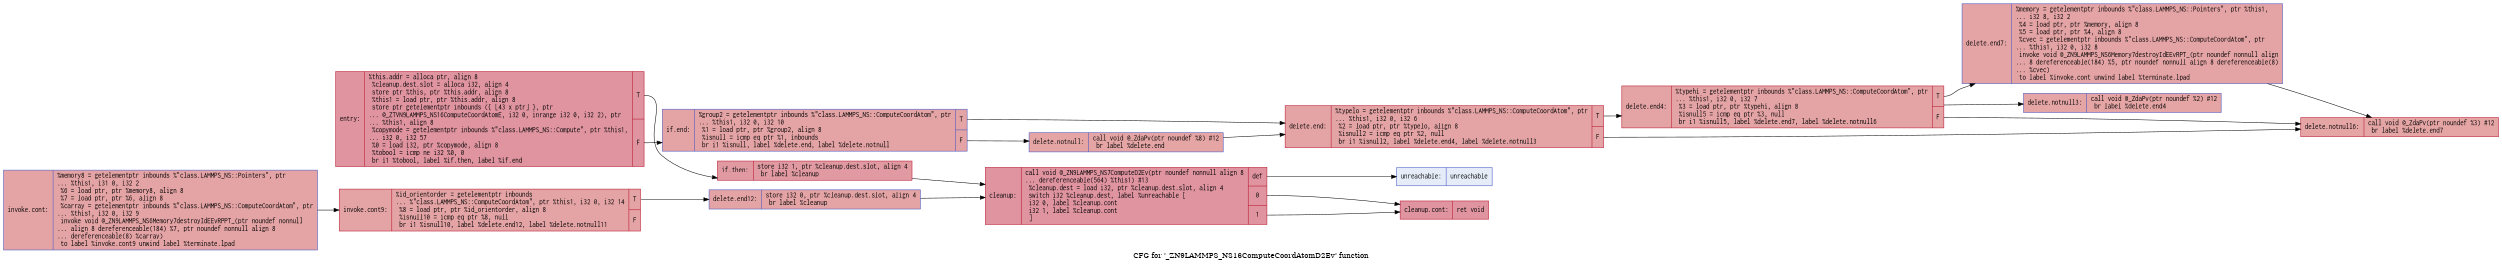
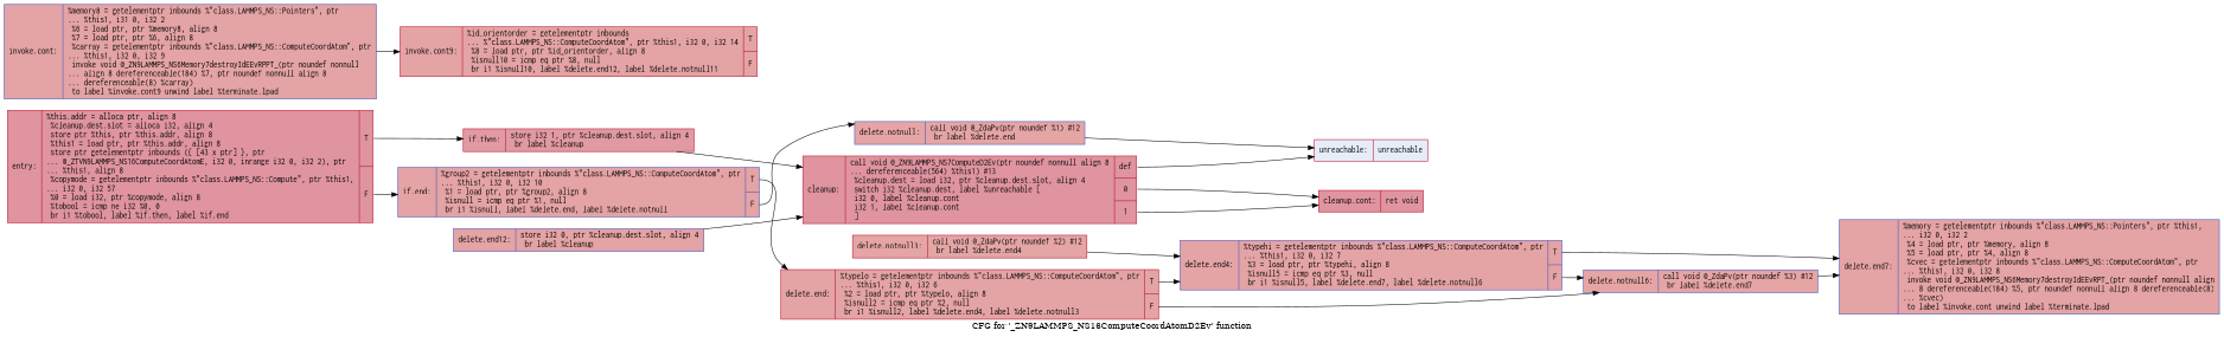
  digraph {
    label="CFG for '_ZN9LAMMPS_NS16ComputeCoordAtomD2Ev' function"
    rankdir=LR
    node [color="#3d50c3ff" fillcolor="#c32e3170" fontname=Courier shape=record style=filled]
    n1 [color="#b70d28ff" fillcolor="#b70d2870" label="{entry:\l|  %this.addr = alloca ptr, align 8\l  %cleanup.dest.slot = alloca i32, align 4\l  store ptr %this, ptr %this.addr, align 8\l  %this1 = load ptr, ptr %this.addr, align 8\l  store ptr getelementptr inbounds (\{ [43 x ptr] \}, ptr\l... @_ZTVN9LAMMPS_NS16ComputeCoordAtomE, i32 0, inrange i32 0, i32 2), ptr\l... %this1, align 8\l  %copymode = getelementptr inbounds %\"class.LAMMPS_NS::Compute\", ptr %this1,\l... i32 0, i32 57\l  %0 = load i32, ptr %copymode, align 8\l  %tobool = icmp ne i32 %0, 0\l  br i1 %tobool, label %if.then, label %if.end\l|{<s0>T|<s1>F}}"]
    n2 [color="#b70d28ff" fillcolor="#bb1b2c70" label="{if.then:\l|  store i32 1, ptr %cleanup.dest.slot, align 4\l  br label %cleanup\l}"]
-   n3 [label="{if.end:\l|  %group2 = getelementptr inbounds %\"class.LAMMPS_NS::ComputeCoordAtom\", ptr\l... %this1, i32 0, i32 10\l  %1 = load ptr, ptr %group2, align 8\l  %isnull = icmp eq ptr %1, inbounds\l  br i1 %isnull, label %delete.end, label %delete.notnull\l|{<s0>T|<s1>F}}"]
+   n3 [label="{if.end:\l|  %group2 = getelementptr inbounds %\"class.LAMMPS_NS::ComputeCoordAtom\", ptr\l... %this1, i32 0, i32 10\l  %1 = load ptr, ptr %group2, align 8\l  %isnull = icmp eq ptr %1, null\l  br i1 %isnull, label %delete.end, label %delete.notnull\l|{<s0>T|<s1>F}}"]
    n4 [color="#b70d28ff" fillcolor="#b70d2870" label="{cleanup:\l|  call void @_ZN9LAMMPS_NS7ComputeD2Ev(ptr noundef nonnull align 8\l... dereferenceable(564) %this1) #13\l  %cleanup.dest = load i32, ptr %cleanup.dest.slot, align 4\l  switch i32 %cleanup.dest, label %unreachable [\l    i32 0, label %cleanup.cont\l    i32 1, label %cleanup.cont\l  ]\l|{<s0>def|<s1>0|<s2>1}}"]
    n5 [color="#b70d28ff" label="{delete.end:\l|  %typelo = getelementptr inbounds %\"class.LAMMPS_NS::ComputeCoordAtom\", ptr\l... %this1, i32 0, i32 6\l  %2 = load ptr, ptr %typelo, align 8\l  %isnull2 = icmp eq ptr %2, null\l  br i1 %isnull2, label %delete.end4, label %delete.notnull3\l|{<s0>T|<s1>F}}"]
-   n6 [fillcolor="#c5333470" label="{delete.notnull:\l|  call void @_ZdaPv(ptr noundef %8) #12\l  br label %delete.end\l}"]
-   n7 [fillcolor="#c7d7f070" label="{unreachable:\l|  unreachable\l}"]
+   n6 [fillcolor="#c5333470" label="{delete.notnull:\l|  call void @_ZdaPv(ptr noundef %1) #12\l  br label %delete.end\l}"]
+   n7 [color="#b70d28ff" fillcolor="#c7d7f070" label="{unreachable:\l|  unreachable\l}"]
    n8 [color="#b70d28ff" fillcolor="#b70d2870" label="{cleanup.cont:\l|  ret void\l}"]
-   n9 [color="#b70d28ff" label="{delete.end4:\l|  %typehi = getelementptr inbounds %\"class.LAMMPS_NS::ComputeCoordAtom\", ptr\l... %this1, i32 0, i32 7\l  %3 = load ptr, ptr %typehi, align 8\l  %isnull5 = icmp eq ptr %3, null\l  br i1 %isnull5, label %delete.end7, label %delete.notnull6\l|{<s0>T|<s1>F}}"]
-   n10 [color="#b70d28ff" fillcolor="#c5333470" label="{delete.notnull6:\l|  call void @_ZdaPv(ptr noundef %3) #12\l  br label %delete.end7\l}"]
-   n11 [label="{delete.end7:\l|  %memory = getelementptr inbounds %\"class.LAMMPS_NS::Pointers\", ptr %this1,\l... i32 8, i32 2\l  %4 = load ptr, ptr %memory, align 8\l  %5 = load ptr, ptr %4, align 8\l  %cvec = getelementptr inbounds %\"class.LAMMPS_NS::ComputeCoordAtom\", ptr\l... %this1, i32 0, i32 8\l  invoke void @_ZN9LAMMPS_NS6Memory7destroyIdEEvRPT_(ptr noundef nonnull align\l... 8 dereferenceable(184) %5, ptr noundef nonnull align 8 dereferenceable(8)\l... %cvec)\l          to label %invoke.cont unwind label %terminate.lpad\l}"]
-   n12 [fillcolor="#c5333470" label="{delete.notnull3:\l|  call void @_ZdaPv(ptr noundef %2) #12\l  br label %delete.end4\l}"]
+   n9 [label="{delete.end4:\l|  %typehi = getelementptr inbounds %\"class.LAMMPS_NS::ComputeCoordAtom\", ptr\l... %this1, i32 0, i32 7\l  %3 = load ptr, ptr %typehi, align 8\l  %isnull5 = icmp eq ptr %3, null\l  br i1 %isnull5, label %delete.end7, label %delete.notnull6\l|{<s0>T|<s1>F}}"]
+   n10 [fillcolor="#c5333470" label="{delete.notnull6:\l|  call void @_ZdaPv(ptr noundef %3) #12\l  br label %delete.end7\l}"]
+   n11 [label="{delete.end7:\l|  %memory = getelementptr inbounds %\"class.LAMMPS_NS::Pointers\", ptr %this1,\l... i32 0, i32 2\l  %4 = load ptr, ptr %memory, align 8\l  %5 = load ptr, ptr %4, align 8\l  %cvec = getelementptr inbounds %\"class.LAMMPS_NS::ComputeCoordAtom\", ptr\l... %this1, i32 0, i32 8\l  invoke void @_ZN9LAMMPS_NS6Memory7destroyIdEEvRPT_(ptr noundef nonnull align\l... 8 dereferenceable(184) %5, ptr noundef nonnull align 8 dereferenceable(8)\l... %cvec)\l          to label %invoke.cont unwind label %terminate.lpad\l}"]
+   n12 [color="#b70d28ff" fillcolor="#c5333470" label="{delete.notnull3:\l|  call void @_ZdaPv(ptr noundef %2) #12\l  br label %delete.end4\l}"]
    n13 [label="{invoke.cont:\l|  %memory8 = getelementptr inbounds %\"class.LAMMPS_NS::Pointers\", ptr\l... %this1, i31 0, i32 2\l  %6 = load ptr, ptr %memory8, align 8\l  %7 = load ptr, ptr %6, align 8\l  %carray = getelementptr inbounds %\"class.LAMMPS_NS::ComputeCoordAtom\", ptr\l... %this1, i32 0, i32 9\l  invoke void @_ZN9LAMMPS_NS6Memory7destroyIdEEvRPPT_(ptr noundef nonnull\l... align 8 dereferenceable(184) %7, ptr noundef nonnull align 8\l... dereferenceable(8) %carray)\l          to label %invoke.cont9 unwind label %terminate.lpad\l}"]
    n14 [color="#b70d28ff" label="{invoke.cont9:\l|  %id_orientorder = getelementptr inbounds\l... %\"class.LAMMPS_NS::ComputeCoordAtom\", ptr %this1, i32 0, i32 14\l  %8 = load ptr, ptr %id_orientorder, align 8\l  %isnull10 = icmp eq ptr %8, null\l  br i1 %isnull10, label %delete.end12, label %delete.notnull11\l|{<s0>T|<s1>F}}"]
    n15 [label="{delete.end12:\l|  store i32 0, ptr %cleanup.dest.slot, align 4\l  br label %cleanup\l}"]
    n1 -> n2 [tailport=s0]
    n1 -> n3 [tailport=s1]
    n2 -> n4
    n3 -> n5 [tailport=s0]
    n3 -> n6 [tailport=s1]
    n4 -> n7 [tailport=s0]
    n4 -> n8 [tailport=s1]
    n4 -> n8 [tailport=s2]
    n5 -> n9 [tailport=s0]
    n5 -> n10 [tailport=s1]
-   n6 -> n5
+   n6 -> n7
    n9 -> n10 [tailport=s1]
    n9 -> n11 [tailport=s0]
-   n11 -> n10
-   n9 -> n12
+   n10 -> n11
+   n12 -> n9
    n13 -> n14
-   n14 -> n15 [tailport=s0]
    n15 -> n4
  }
